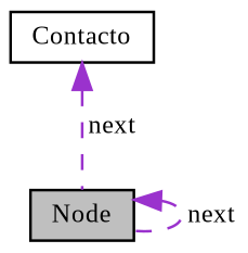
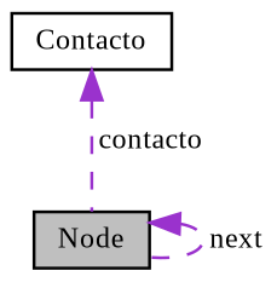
  digraph {
    fontname="Liberation Serif"
    node [color=black fontname="Liberation Serif" fontsize=10 shape=record style=filled]
    edge [color=darkorchid3 dir=back fontname="Liberation Serif" fontsize=10 labelfontname=Helvetica labelfontsize=10 style=dashed]
    n1 [fillcolor=grey75 fontcolor=black height=0.2 label="Node" width=0.4]
    n2 [fillcolor=white height=0.2 label=Contacto width=0.4]
    n1 -> n1 [label=" next"]
-   n2 -> n1 [label=" next"]
+   n2 -> n1 [label=" contacto"]
  }
